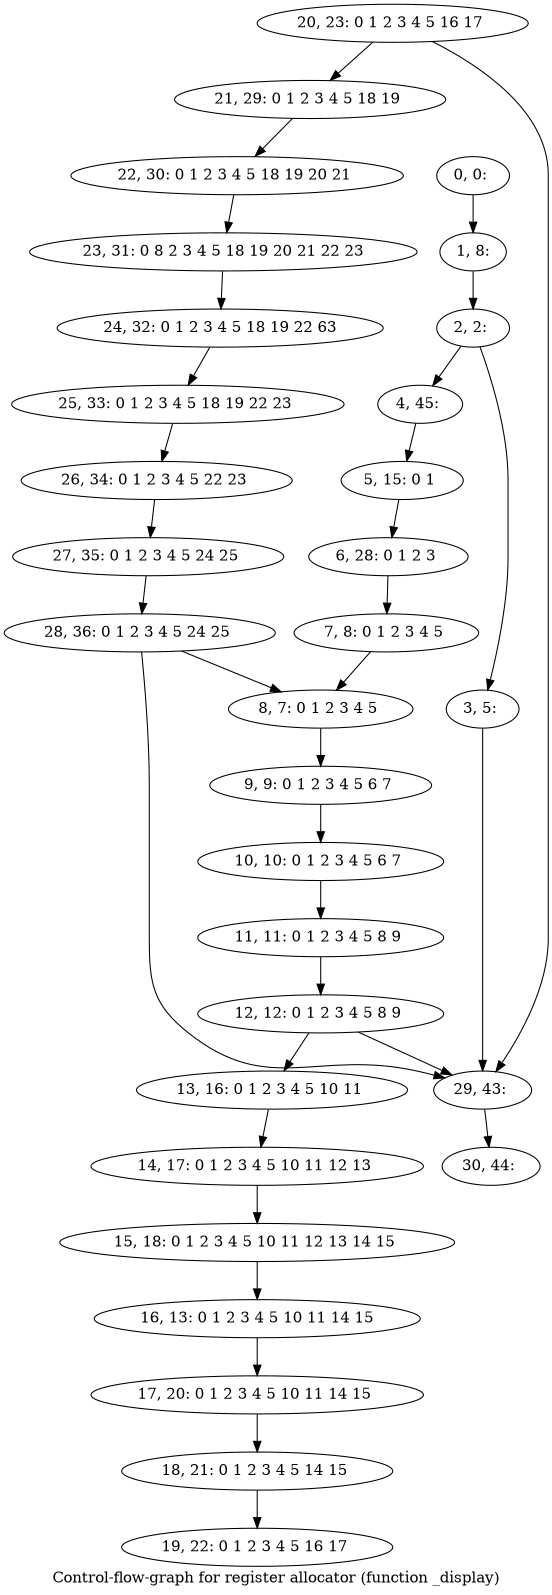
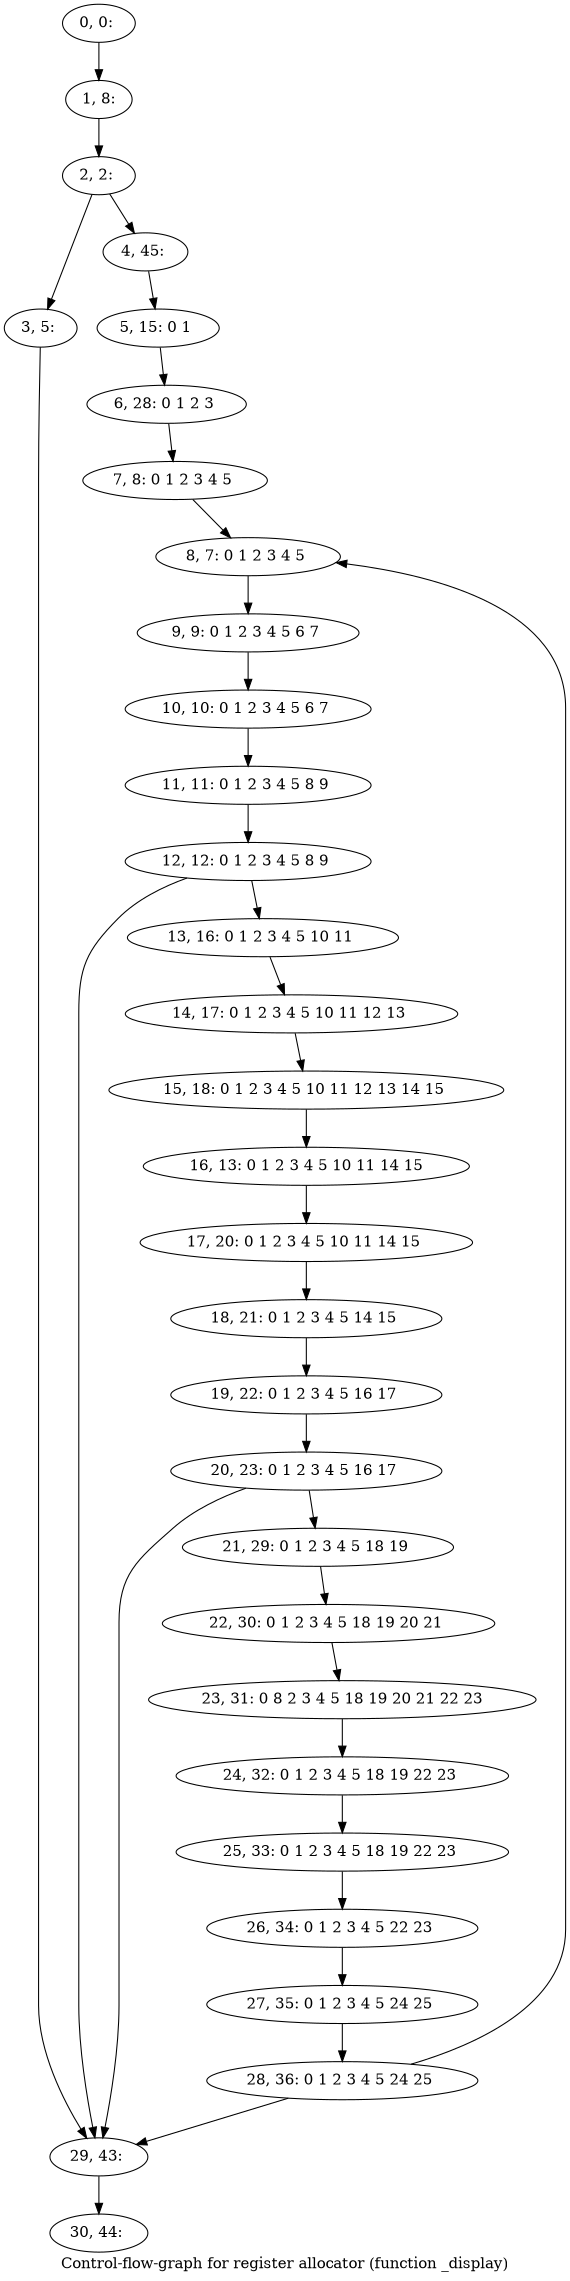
  digraph {
    label="Control-flow-graph for register allocator (function _display)"
    n1 [label="0, 0: "]
    n2 [label="1, 8:"]
    n3 [label="2, 2: "]
    n4 [label="3, 5: "]
    n5 [label="4, 45: "]
    n6 [label="29, 43: "]
    n7 [label="5, 15: 0 1 "]
    n8 [label="30, 44: "]
    n9 [label="6, 28: 0 1 2 3 "]
    n10 [label="7, 8: 0 1 2 3 4 5 "]
    n11 [label="8, 7: 0 1 2 3 4 5 "]
    n12 [label="9, 9: 0 1 2 3 4 5 6 7 "]
    n13 [label="10, 10: 0 1 2 3 4 5 6 7 "]
    n14 [label="11, 11: 0 1 2 3 4 5 8 9 "]
    n15 [label="12, 12: 0 1 2 3 4 5 8 9 "]
    n16 [label="13, 16: 0 1 2 3 4 5 10 11 "]
    n17 [label="14, 17: 0 1 2 3 4 5 10 11 12 13 "]
    n18 [label="15, 18: 0 1 2 3 4 5 10 11 12 13 14 15 "]
    n19 [label="16, 13: 0 1 2 3 4 5 10 11 14 15"]
    n20 [label="17, 20: 0 1 2 3 4 5 10 11 14 15 "]
    n21 [label="18, 21: 0 1 2 3 4 5 14 15 "]
    n22 [label="19, 22: 0 1 2 3 4 5 16 17 "]
    n23 [label="20, 23: 0 1 2 3 4 5 16 17 "]
    n24 [label="21, 29: 0 1 2 3 4 5 18 19 "]
    n25 [label="22, 30: 0 1 2 3 4 5 18 19 20 21 "]
    n26 [label="23, 31: 0 8 2 3 4 5 18 19 20 21 22 23"]
-   n27 [label="24, 32: 0 1 2 3 4 5 18 19 22 63"]
+   n27 [label="24, 32: 0 1 2 3 4 5 18 19 22 23 "]
    n28 [label="25, 33: 0 1 2 3 4 5 18 19 22 23 "]
    n29 [label="26, 34: 0 1 2 3 4 5 22 23 "]
    n30 [label="27, 35: 0 1 2 3 4 5 24 25 "]
    n31 [label="28, 36: 0 1 2 3 4 5 24 25 "]
    n1 -> n2
    n2 -> n3
    n3 -> n4
    n3 -> n5
    n4 -> n6
    n5 -> n7
    n6 -> n8
    n7 -> n9
    n9 -> n10
    n10 -> n11
    n11 -> n12
    n12 -> n13
    n13 -> n14
    n14 -> n15
    n15 -> n6
    n15 -> n16
    n16 -> n17
    n17 -> n18
    n18 -> n19
    n19 -> n20
    n20 -> n21
    n21 -> n22
+   n22 -> n23
    n23 -> n6
    n23 -> n24
    n24 -> n25
    n25 -> n26
    n26 -> n27
    n27 -> n28
    n28 -> n29
    n29 -> n30
    n30 -> n31
    n31 -> n6
    n31 -> n11
  }
